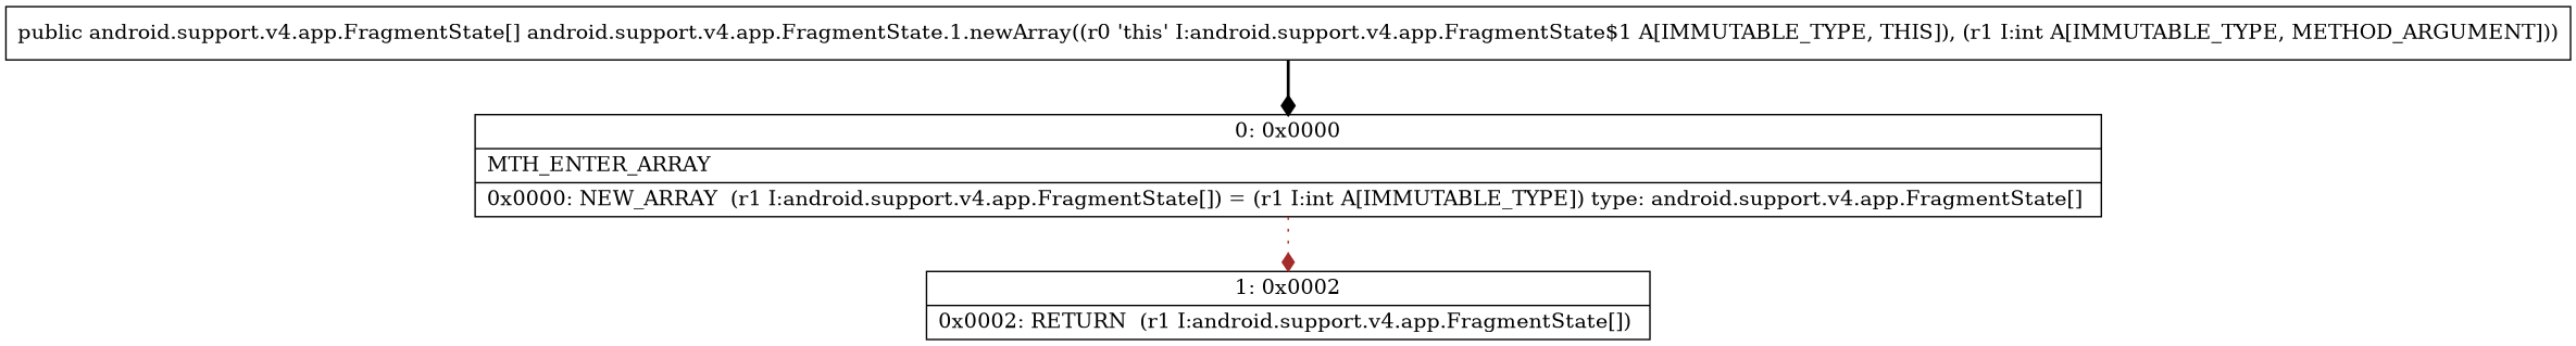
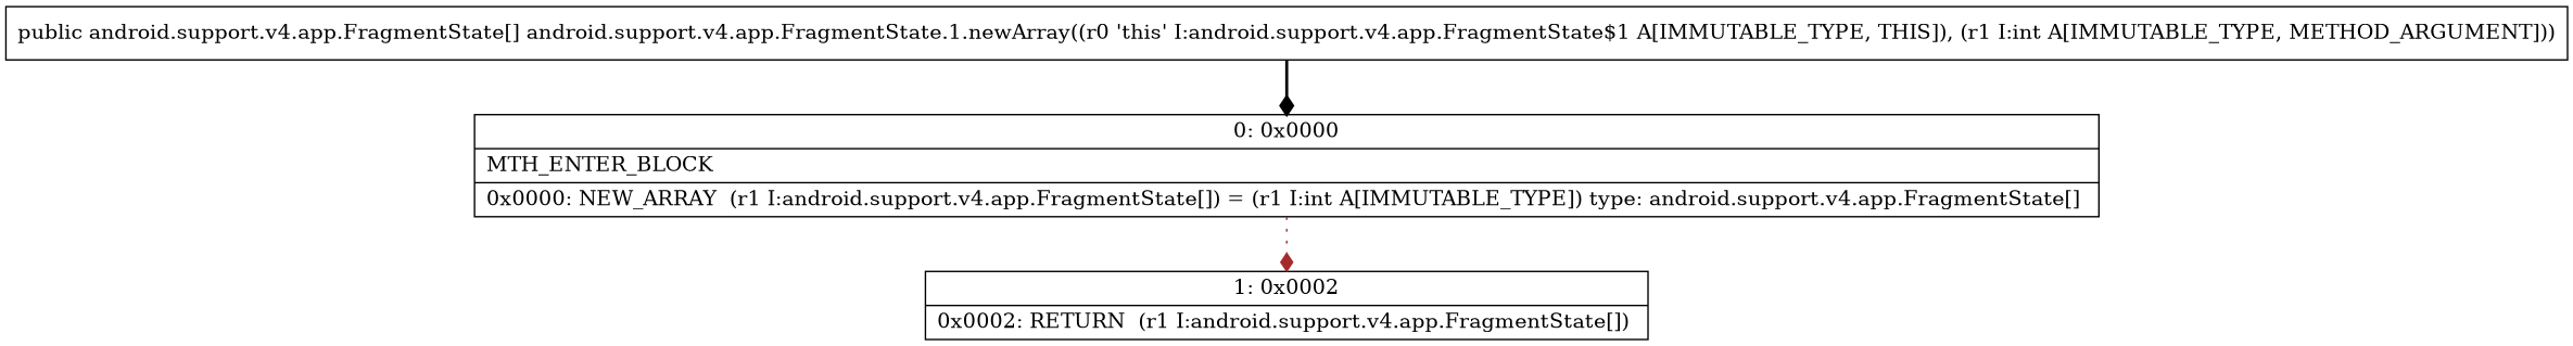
  digraph {
    node [shape=record]
    edge [arrowhead=diamond]
-   n1 [label="{0\:\ 0x0000|MTH_ENTER_ARRAY\l|0x0000: NEW_ARRAY  (r1 I:android.support.v4.app.FragmentState[]) = (r1 I:int A[IMMUTABLE_TYPE]) type: android.support.v4.app.FragmentState[] \l}"]
+   n1 [label="{0\:\ 0x0000|MTH_ENTER_BLOCK\l|0x0000: NEW_ARRAY  (r1 I:android.support.v4.app.FragmentState[]) = (r1 I:int A[IMMUTABLE_TYPE]) type: android.support.v4.app.FragmentState[] \l}"]
    n2 [label="{1\:\ 0x0002|0x0002: RETURN  (r1 I:android.support.v4.app.FragmentState[]) \l}"]
    n3 [label="{public android.support.v4.app.FragmentState[] android.support.v4.app.FragmentState.1.newArray((r0 'this' I:android.support.v4.app.FragmentState$1 A[IMMUTABLE_TYPE, THIS]), (r1 I:int A[IMMUTABLE_TYPE, METHOD_ARGUMENT])) }"]
    n1 -> n2 [color=brown style=dotted]
    n3 -> n1 [color=black style=bold]
  }
